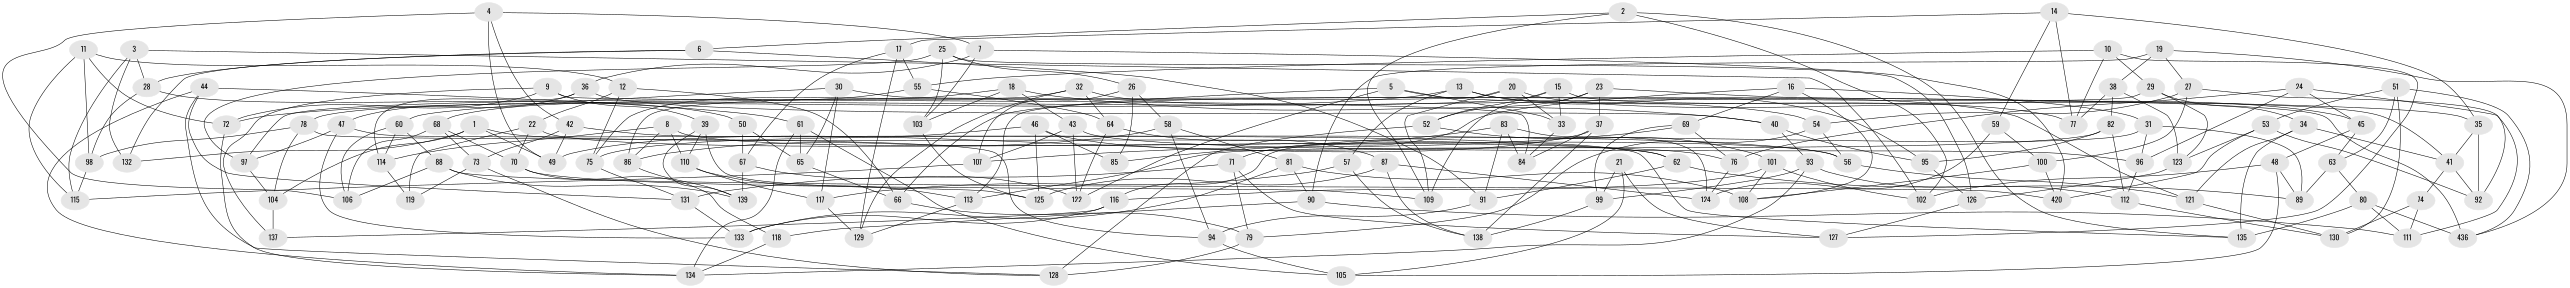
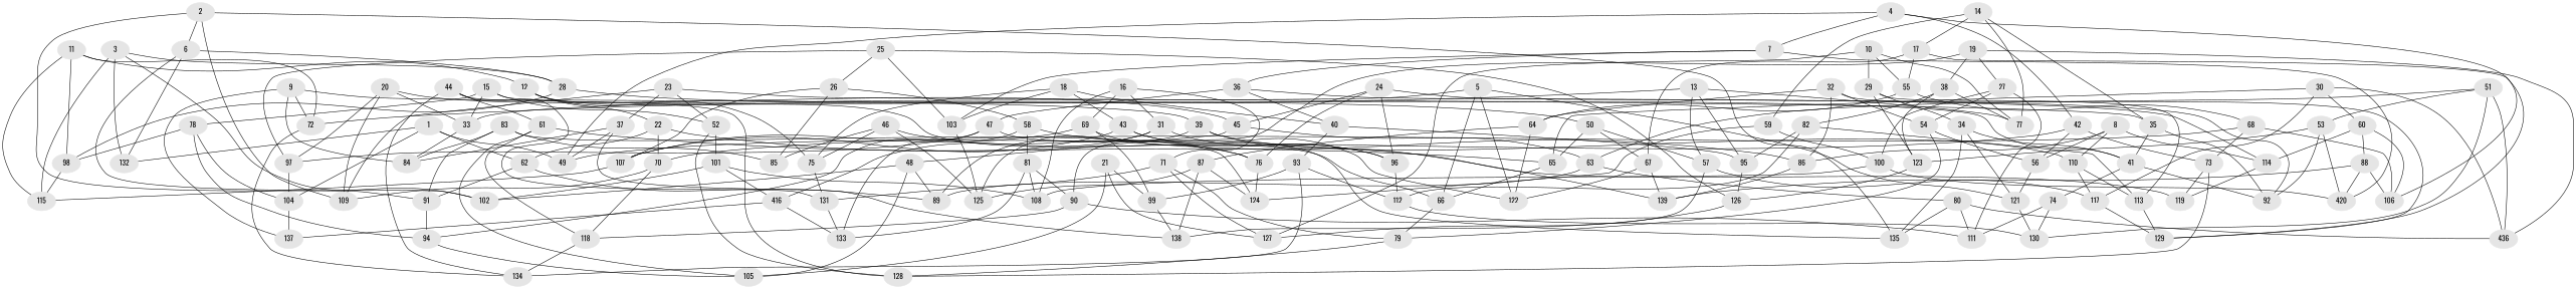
  graph {
    fontname=Oswald
    node [color=gray90 fontname=Oswald style=filled]
    edge [fontname=Oswald]
    1
    49
    62
    104
    132
    91
    89
    137
    2
    6
    102
    109
    135
    28
    3
    115
    98
    50
    4
    7
    42
    106
    36
    103
    n25 [label=420]
    56
    73
    5
    33
    66
    121
    122
    84
    79
    130
    94
    114
    40
    47
    125
    8
    86
    110
    139
    113
    117
    119
    9
    39
    72
    134
    10
    29
    55
    77
    127
    34
    123
    64
    68
    11
    12
    22
    75
    70
    131
    13
    57
    95
    138
    126
    14
    17
    35
    59
    67
    129
    41
    92
    100
    124
    15
    52
    78
    74
    128
    101
    16
    31
    69
    71
    108
    96
-   116
+   116 [label=416]
    99
    76
    107
    18
    43
    93
    19
    27
    38
    90
    n105 [label=436]
    54
    111
    82
    118
    20
    45
    97
    48
    63
    21
    105
    23
    37
    24
    112
    25
    26
    58
    85
    81
    65
    30
    60
    88
    133
    32
    87
    44
    61
    80
    46
    51
    53
    83
    1 -- 49
    1 -- 62
    1 -- 104
    1 -- 132
    62 -- 91
    62 -- 89
    104 -- 137
    91 -- 94
    2 -- 6
    2 -- 102
    2 -- 109
    2 -- 135
    6 -- 132
    6 -- 91
    6 -- 28
    28 -- 98
    28 -- 50
    3 -- 132
    3 -- 102
    3 -- 28
    3 -- 115
    98 -- 115
+   50 -- 57
    50 -- 67
    50 -- 65
    4 -- 49
    4 -- 7
    4 -- 42
    4 -- 106
    7 -- 36
    7 -- 103
    7 -- n25
    42 -- 49
    42 -- 56
    42 -- 73
    36 -- 114
    36 -- 40
    36 -- 47
    103 -- 125
    56 -- 121
    73 -- 119
    73 -- 128
    5 -- 33
    5 -- 66
    5 -- 121
    5 -- 122
    33 -- 84
    66 -- 79
    121 -- 130
    79 -- 128
    94 -- 105
    114 -- 119
    40 -- 95
    40 -- 93
    47 -- 135
    47 -- 97
    47 -- 133
    8 -- 56
    8 -- 114
    8 -- 86
    8 -- 110
    86 -- 139
    110 -- 113
    110 -- 117
    113 -- 129
    117 -- 129
    9 -- 137
    9 -- 84
    9 -- 39
    9 -- 72
    39 -- 125
    39 -- 110
    39 -- 139
    72 -- 134
    10 -- 29
    10 -- 55
    10 -- 77
    10 -- 127
    29 -- 113
    29 -- 34
    29 -- 123
    55 -- 64
    55 -- 68
    34 -- 135
    34 -- 121
    34 -- 41
    123 -- 126
    64 -- 122
    64 -- 87
    68 -- 106
    68 -- 73
    68 -- 70
    11 -- 115
    11 -- 98
    11 -- 72
    11 -- 12
    12 -- 66
    12 -- 22
    12 -- 75
    22 -- 62
    22 -- 119
    22 -- 70
    75 -- 131
    70 -- 109
    70 -- 118
    131 -- 133
    13 -- 72
    13 -- 77
    13 -- 57
    13 -- 95
    57 -- 117
    57 -- 138
    95 -- 126
    126 -- 127
    14 -- 77
    14 -- 17
    14 -- 35
    14 -- 59
    17 -- 55
    17 -- 67
    17 -- 129
    35 -- 41
    35 -- 92
    59 -- 100
    59 -- 124
    67 -- 122
    67 -- 139
    41 -- 92
    41 -- 74
    100 -- n25
    100 -- 108
    15 -- 33
    15 -- 41
    15 -- 52
    15 -- 78
    52 -- 128
    52 -- 101
    78 -- 104
    78 -- 98
    78 -- 94
    74 -- 130
    74 -- 111
    101 -- 102
    101 -- 108
    101 -- 116
    16 -- 31
    16 -- 69
    16 -- 71
    16 -- 108
    31 -- 89
    31 -- 96
    31 -- 116
    69 -- 99
    69 -- 76
    69 -- 107
    71 -- 79
    71 -- 127
    71 -- 131
    96 -- 112
    116 -- 137
    116 -- 133
    99 -- 138
    76 -- 124
    107 -- 115
    18 -- 103
    18 -- 40
    18 -- 75
    18 -- 43
    43 -- 122
    43 -- 96
    43 -- 107
    93 -- 134
    93 -- 99
    93 -- 112
    19 -- 27
    19 -- 38
    19 -- 90
    19 -- n105
    27 -- 100
    27 -- 54
    27 -- 111
    38 -- 77
    38 -- 123
    38 -- 82
    90 -- 111
    90 -- 118
    54 -- 56
    54 -- 79
    82 -- 113
    82 -- 95
    82 -- 112
    118 -- 134
    20 -- 109
    20 -- 33
    20 -- 45
    20 -- 97
    45 -- 48
    45 -- 63
    97 -- 104
    48 -- 89
    48 -- 102
    48 -- 105
    63 -- 89
    63 -- 80
    21 -- 127
    21 -- 99
    21 -- 105
    23 -- 109
    23 -- 35
    23 -- 52
    23 -- 37
    37 -- 49
    37 -- 84
    37 -- 138
    24 -- 92
    24 -- 96
    24 -- 76
    24 -- 45
    112 -- 130
    25 -- 103
    25 -- 126
    25 -- 97
    25 -- 26
    26 -- 107
    26 -- 58
    26 -- 85
    58 -- 94
    58 -- 86
    58 -- 81
    81 -- 108
    81 -- 90
    81 -- 133
    65 -- 66
    30 -- 117
    30 -- n105
    30 -- 65
    30 -- 60
    60 -- 106
    60 -- 114
    60 -- 88
    88 -- 106
    88 -- n25
    88 -- 139
    32 -- 86
    32 -- 64
    32 -- 129
    32 -- 54
    87 -- 125
    87 -- 138
    87 -- 124
    44 -- 134
    44 -- 131
    44 -- 128
    44 -- 61
-   61 -- 134
+   61 -- 118
    61 -- 105
    61 -- 65
    80 -- 135
    80 -- n105
    80 -- 111
    46 -- 125
    46 -- 75
    46 -- 76
    46 -- 85
    51 -- 130
    51 -- n105
    51 -- 63
    51 -- 53
    53 -- n25
    53 -- 123
    53 -- 92
    83 -- 91
    83 -- 84
    83 -- 124
    83 -- 85
  }
